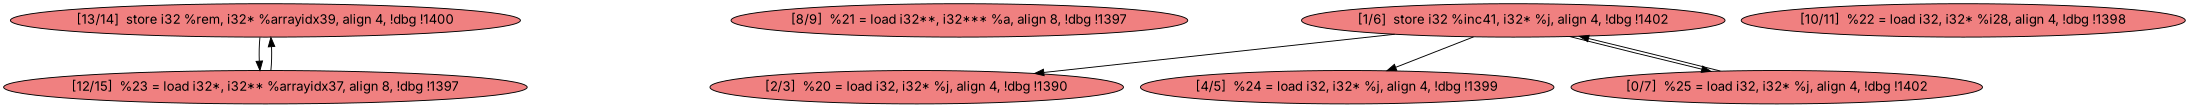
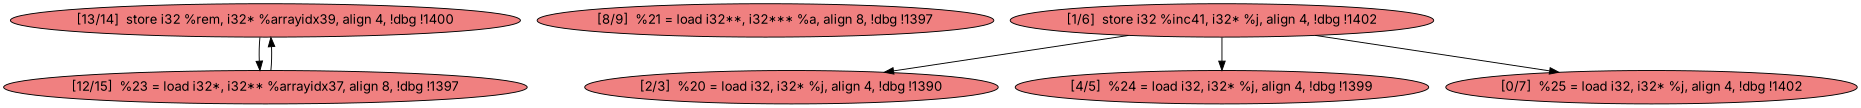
  digraph {
    fontname=Inter
    node [fillcolor=lightcoral fontname=Inter shape=ellipse style=filled]
    edge [fontname=Inter]
    n1 [label="[13/14]  store i32 %rem, i32* %arrayidx39, align 4, !dbg !1400"]
    n2 [label="[12/15]  %23 = load i32*, i32** %arrayidx37, align 8, !dbg !1397"]
    n3 [label="[8/9]  %21 = load i32**, i32*** %a, align 8, !dbg !1397"]
    n4 [label="[2/3]  %20 = load i32, i32* %j, align 4, !dbg !1390"]
    n5 [label="[1/6]  store i32 %inc41, i32* %j, align 4, !dbg !1402"]
    n6 [label="[4/5]  %24 = load i32, i32* %j, align 4, !dbg !1399"]
    n7 [label="[0/7]  %25 = load i32, i32* %j, align 4, !dbg !1402"]
-   n8 [label="[10/11]  %22 = load i32, i32* %i28, align 4, !dbg !1398"]
    n1 -> n2
    n2 -> n1
    n5 -> n4
    n5 -> n6
    n5 -> n7
-   n7 -> n5
  }
